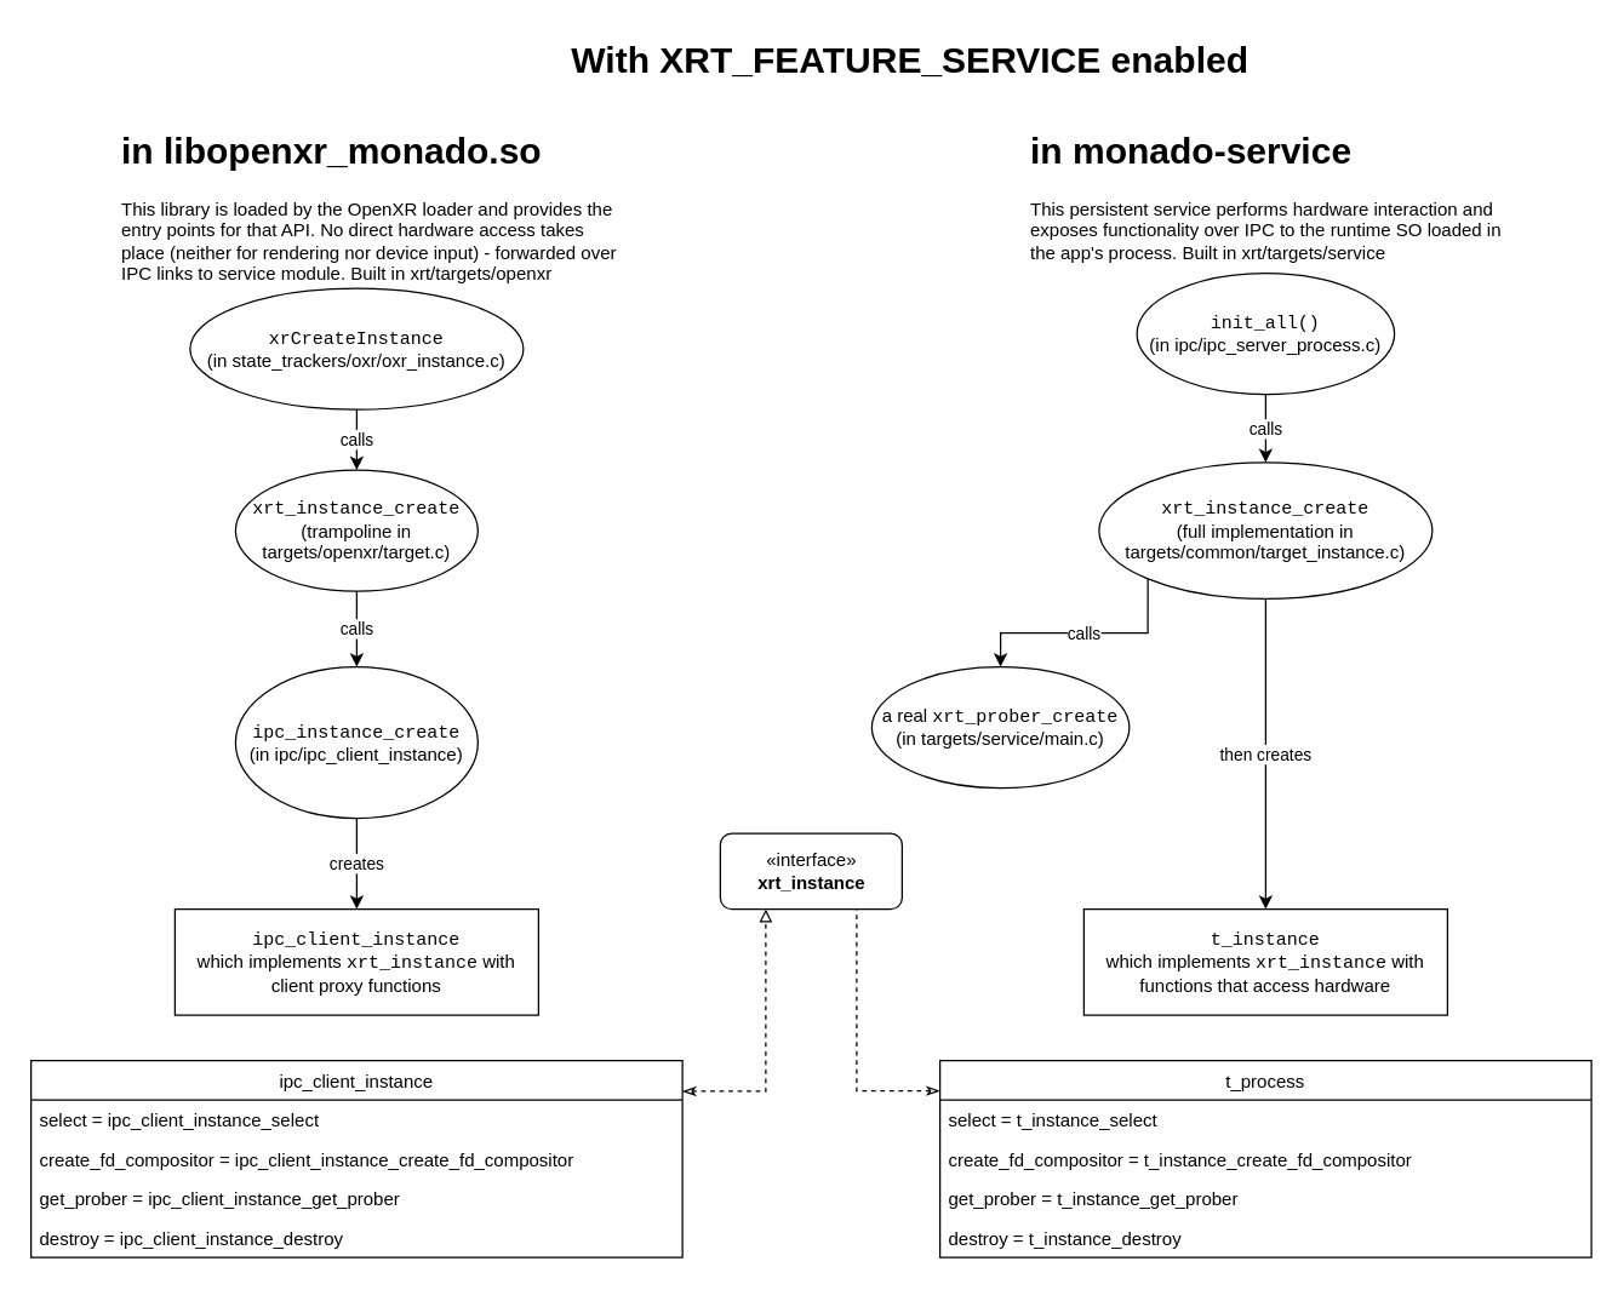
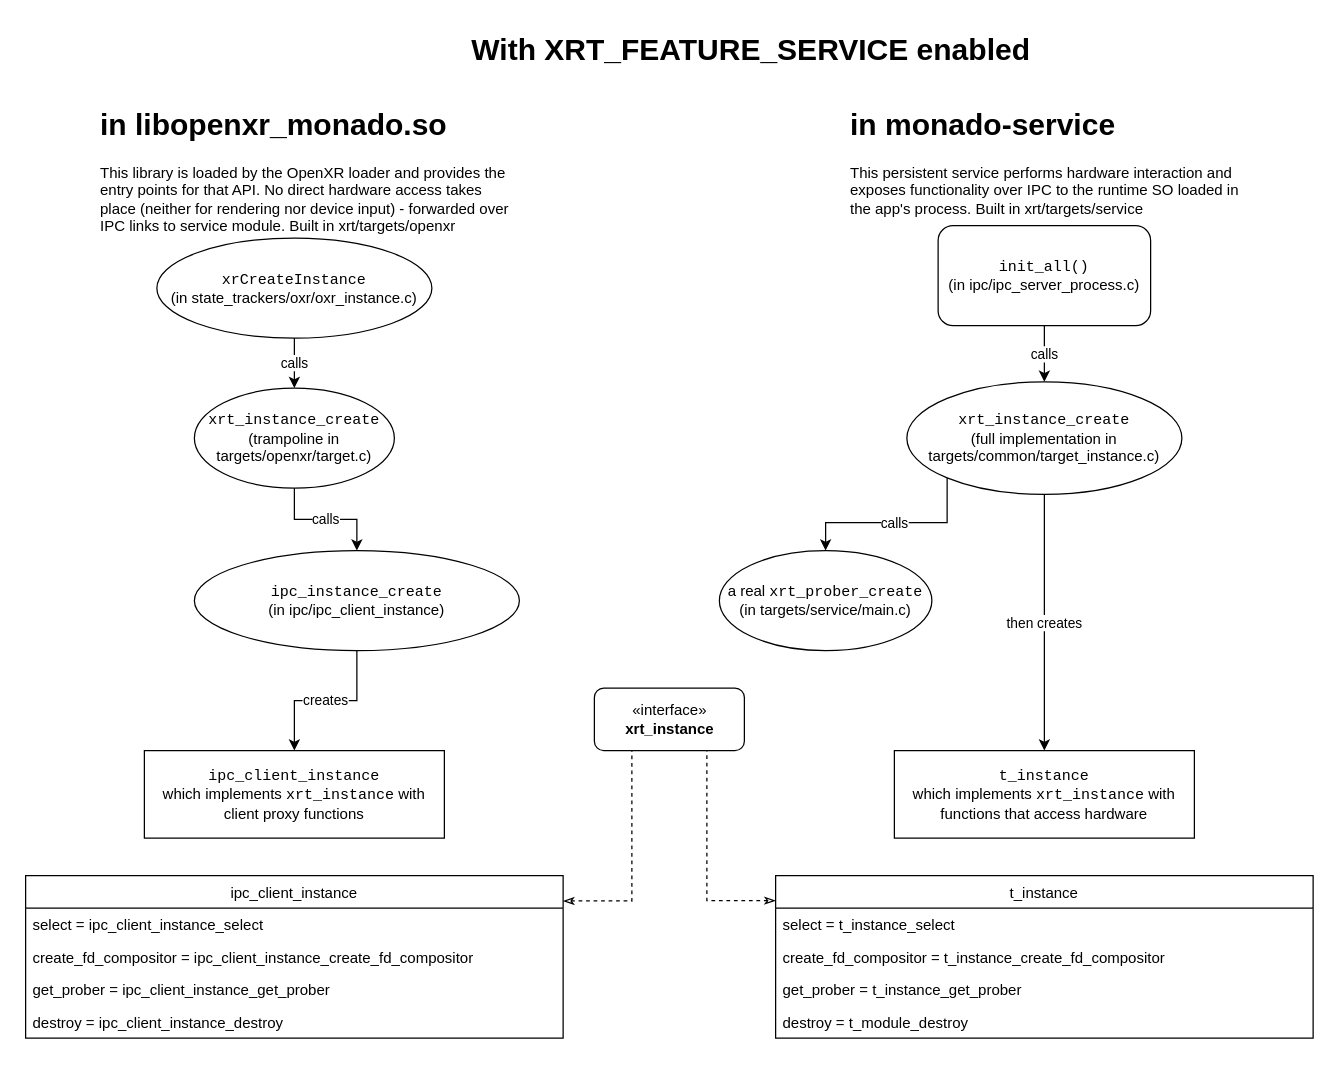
  <mxCell id="0" />
  <mxCell id="1" parent="0" />
  <mxCell id="2" value="then creates" style="edgeStyle=orthogonalEdgeStyle;rounded=0;comic=0;orthogonalLoop=1;jettySize=auto;html=1;" parent="1" source="4" target="15" edge="1"><mxGeometry relative="1" as="geometry" /></mxCell>
  <mxCell id="3" value="calls" style="edgeStyle=orthogonalEdgeStyle;rounded=0;orthogonalLoop=1;jettySize=auto;html=1;exitX=0;exitY=1;exitDx=0;exitDy=0;entryX=0.5;entryY=0;entryDx=0;entryDy=0;" edge="1" parent="1" source="4" target="31"><mxGeometry relative="1" as="geometry" /></mxCell>
  <mxCell id="4" value="&lt;font face=&quot;Courier New&quot;&gt;xrt_instance_create&lt;br&gt;&lt;/font&gt;(full implementation in targets/common/target_instance.c)" style="ellipse;whiteSpace=wrap;html=1;" parent="1" vertex="1"><mxGeometry x="725" y="305" width="220" height="90" as="geometry" /></mxCell>
  <mxCell id="5" value="With XRT_FEATURE_SERVICE enabled" style="text;strokeColor=none;fillColor=none;html=1;fontSize=24;fontStyle=1;verticalAlign=middle;align=center;" parent="1" vertex="1"><mxGeometry x="550" y="20" width="100" height="40" as="geometry" /></mxCell>
  <mxCell id="6" value="&lt;h1&gt;in libopenxr_monado.so&lt;/h1&gt;&lt;p&gt;This library is loaded by the OpenXR loader and provides the entry points for that API. No direct hardware access takes place (neither for rendering nor device input) - forwarded over IPC links to service module. Built in xrt/targets/openxr&lt;/p&gt;" style="text;html=1;strokeColor=none;fillColor=none;spacing=5;spacingTop=-20;whiteSpace=wrap;overflow=hidden;rounded=0;" parent="1" vertex="1"><mxGeometry x="75" y="80" width="340" height="110" as="geometry" /></mxCell>
  <mxCell id="7" value="&lt;h1&gt;in monado-service&lt;/h1&gt;&lt;p&gt;This persistent service performs hardware interaction and exposes functionality over IPC to the runtime SO loaded in the app's process. Built in xrt/targets/service&lt;/p&gt;" style="text;html=1;strokeColor=none;fillColor=none;spacing=5;spacingTop=-20;whiteSpace=wrap;overflow=hidden;rounded=0;" parent="1" vertex="1"><mxGeometry x="675" y="80" width="320" height="100" as="geometry" /></mxCell>
  <mxCell id="8" value="&lt;font face=&quot;Courier New&quot;&gt;xrCreateInstance&lt;/font&gt;&lt;br&gt;(in state_trackers/oxr/oxr_instance.c)" style="ellipse;whiteSpace=wrap;html=1;" parent="1" vertex="1"><mxGeometry x="125" y="190" width="220" height="80" as="geometry" /></mxCell>
  <mxCell id="9" value="&lt;font face=&quot;Courier New&quot;&gt;xrt_instance_create&lt;/font&gt;&lt;br&gt;(trampoline in targets/openxr/target.c)" style="ellipse;whiteSpace=wrap;html=1;" parent="1" vertex="1"><mxGeometry x="155" y="310" width="160" height="80" as="geometry" /></mxCell>
  <mxCell id="10" value="calls" style="edgeStyle=orthogonalEdgeStyle;rounded=0;comic=0;orthogonalLoop=1;jettySize=auto;html=1;" parent="1" source="8" target="9" edge="1"><mxGeometry relative="1" as="geometry" /></mxCell>
- <mxCell id="11" value="&lt;font face=&quot;Courier New&quot;&gt;ipc_instance_create&lt;/font&gt;&lt;br&gt;(in ipc/ipc_client_instance)" style="ellipse;whiteSpace=wrap;html=1;" parent="1" vertex="1"><mxGeometry x="155" y="440" width="160" height="100" as="geometry" /></mxCell>
+ <mxCell id="11" value="&lt;font face=&quot;Courier New&quot;&gt;ipc_instance_create&lt;/font&gt;&lt;br&gt;(in ipc/ipc_client_instance)" style="ellipse;whiteSpace=wrap;html=1;" parent="1" vertex="1"><mxGeometry x="155" y="440" width="260" height="80" as="geometry" /></mxCell>
  <mxCell id="12" value="calls" style="edgeStyle=orthogonalEdgeStyle;rounded=0;comic=0;orthogonalLoop=1;jettySize=auto;html=1;" parent="1" source="9" target="11" edge="1"><mxGeometry relative="1" as="geometry" /></mxCell>
  <mxCell id="13" value="&lt;div&gt;&lt;font face=&quot;Courier New&quot;&gt;ipc_client_instance&lt;/font&gt;&lt;/div&gt;&lt;div&gt;which implements &lt;font face=&quot;Courier New&quot;&gt;xrt_instance&lt;/font&gt; with client proxy functions&lt;/div&gt;" style="rounded=0;whiteSpace=wrap;html=1;align=center;" parent="1" vertex="1"><mxGeometry x="115" y="600" width="240" height="70" as="geometry" /></mxCell>
  <mxCell id="14" value="creates" style="edgeStyle=orthogonalEdgeStyle;rounded=0;comic=0;orthogonalLoop=1;jettySize=auto;html=1;" parent="1" source="11" target="13" edge="1"><mxGeometry relative="1" as="geometry" /></mxCell>
  <mxCell id="15" value="&lt;div&gt;&lt;font face=&quot;Courier New&quot;&gt;t_instance&lt;/font&gt;&lt;/div&gt;&lt;div&gt;which implements &lt;font face=&quot;Courier New&quot;&gt;xrt_instance&lt;/font&gt; with functions that access hardware&lt;/div&gt;" style="rounded=0;whiteSpace=wrap;html=1;align=center;" parent="1" vertex="1"><mxGeometry x="715" y="600" width="240" height="70" as="geometry" /></mxCell>
  <mxCell id="16" style="edgeStyle=orthogonalEdgeStyle;rounded=0;comic=0;orthogonalLoop=1;jettySize=auto;html=1;startArrow=classicThin;startFill=0;endArrow=none;endFill=0;dashed=1;exitX=0;exitY=0.154;exitDx=0;exitDy=0;exitPerimeter=0;entryX=0.75;entryY=1;entryDx=0;entryDy=0;" parent="1" source="17" target="28" edge="1"><mxGeometry relative="1" as="geometry"><mxPoint x="594" y="815" as="sourcePoint" /></mxGeometry></mxCell>
- <mxCell id="17" value="t_process" style="swimlane;fontStyle=0;childLayout=stackLayout;horizontal=1;startSize=26;fillColor=none;horizontalStack=0;resizeParent=1;resizeParentMax=0;resizeLast=0;collapsible=1;marginBottom=0;" parent="1" vertex="1"><mxGeometry x="620" y="700" width="430" height="130" as="geometry"><mxRectangle x="480" y="730" width="90" height="26" as="alternateBounds" /></mxGeometry></mxCell>
+ <mxCell id="17" value="t_instance" style="swimlane;fontStyle=0;childLayout=stackLayout;horizontal=1;startSize=26;fillColor=none;horizontalStack=0;resizeParent=1;resizeParentMax=0;resizeLast=0;collapsible=1;marginBottom=0;" parent="1" vertex="1"><mxGeometry x="620" y="700" width="430" height="130" as="geometry"><mxRectangle x="480" y="730" width="90" height="26" as="alternateBounds" /></mxGeometry></mxCell>
  <mxCell id="18" value="select = t_instance_select" style="text;strokeColor=none;fillColor=none;align=left;verticalAlign=top;spacingLeft=4;spacingRight=4;overflow=hidden;rotatable=0;points=[[0,0.5],[1,0.5]];portConstraint=eastwest;" parent="17" vertex="1"><mxGeometry y="26" width="430" height="26" as="geometry" /></mxCell>
  <mxCell id="19" value="create_fd_compositor = t_instance_create_fd_compositor" style="text;strokeColor=none;fillColor=none;align=left;verticalAlign=top;spacingLeft=4;spacingRight=4;overflow=hidden;rotatable=0;points=[[0,0.5],[1,0.5]];portConstraint=eastwest;" parent="17" vertex="1"><mxGeometry y="52" width="430" height="26" as="geometry" /></mxCell>
  <mxCell id="20" value="get_prober = t_instance_get_prober" style="text;strokeColor=none;fillColor=none;align=left;verticalAlign=top;spacingLeft=4;spacingRight=4;overflow=hidden;rotatable=0;points=[[0,0.5],[1,0.5]];portConstraint=eastwest;" parent="17" vertex="1"><mxGeometry y="78" width="430" height="26" as="geometry" /></mxCell>
- <mxCell id="21" value="destroy = t_instance_destroy" style="text;strokeColor=none;fillColor=none;align=left;verticalAlign=top;spacingLeft=4;spacingRight=4;overflow=hidden;rotatable=0;points=[[0,0.5],[1,0.5]];portConstraint=eastwest;" parent="17" vertex="1"><mxGeometry y="104" width="430" height="26" as="geometry" /></mxCell>
- <mxCell id="22" style="edgeStyle=orthogonalEdgeStyle;rounded=0;comic=0;orthogonalLoop=1;jettySize=auto;html=1;exitX=1;exitY=0.156;exitDx=0;exitDy=0;entryX=0.25;entryY=1;entryDx=0;entryDy=0;startArrow=classicThin;startFill=0;endArrow=block;endFill=0;dashed=1;exitPerimeter=0;" parent="1" source="23" target="28" edge="1"><mxGeometry relative="1" as="geometry" /></mxCell>
+ <mxCell id="21" value="destroy = t_module_destroy" style="text;strokeColor=none;fillColor=none;align=left;verticalAlign=top;spacingLeft=4;spacingRight=4;overflow=hidden;rotatable=0;points=[[0,0.5],[1,0.5]];portConstraint=eastwest;" parent="17" vertex="1"><mxGeometry y="104" width="430" height="26" as="geometry" /></mxCell>
+ <mxCell id="22" style="edgeStyle=orthogonalEdgeStyle;rounded=0;comic=0;orthogonalLoop=1;jettySize=auto;html=1;exitX=1;exitY=0.156;exitDx=0;exitDy=0;entryX=0.25;entryY=1;entryDx=0;entryDy=0;startArrow=classicThin;startFill=0;endArrow=none;endFill=0;dashed=1;exitPerimeter=0;" parent="1" source="23" target="28" edge="1"><mxGeometry relative="1" as="geometry" /></mxCell>
  <mxCell id="23" value="ipc_client_instance" style="swimlane;fontStyle=0;childLayout=stackLayout;horizontal=1;startSize=26;fillColor=none;horizontalStack=0;resizeParent=1;resizeParentMax=0;resizeLast=0;collapsible=1;marginBottom=0;" parent="1" vertex="1"><mxGeometry x="20" y="700" width="430" height="130" as="geometry"><mxRectangle x="480" y="730" width="90" height="26" as="alternateBounds" /></mxGeometry></mxCell>
  <mxCell id="24" value="select = ipc_client_instance_select" style="text;strokeColor=none;fillColor=none;align=left;verticalAlign=top;spacingLeft=4;spacingRight=4;overflow=hidden;rotatable=0;points=[[0,0.5],[1,0.5]];portConstraint=eastwest;" parent="23" vertex="1"><mxGeometry y="26" width="430" height="26" as="geometry" /></mxCell>
  <mxCell id="25" value="create_fd_compositor = ipc_client_instance_create_fd_compositor" style="text;strokeColor=none;fillColor=none;align=left;verticalAlign=top;spacingLeft=4;spacingRight=4;overflow=hidden;rotatable=0;points=[[0,0.5],[1,0.5]];portConstraint=eastwest;" parent="23" vertex="1"><mxGeometry y="52" width="430" height="26" as="geometry" /></mxCell>
  <mxCell id="26" value="get_prober = ipc_client_instance_get_prober" style="text;strokeColor=none;fillColor=none;align=left;verticalAlign=top;spacingLeft=4;spacingRight=4;overflow=hidden;rotatable=0;points=[[0,0.5],[1,0.5]];portConstraint=eastwest;" parent="23" vertex="1"><mxGeometry y="78" width="430" height="26" as="geometry" /></mxCell>
  <mxCell id="27" value="destroy = ipc_client_instance_destroy" style="text;strokeColor=none;fillColor=none;align=left;verticalAlign=top;spacingLeft=4;spacingRight=4;overflow=hidden;rotatable=0;points=[[0,0.5],[1,0.5]];portConstraint=eastwest;" parent="23" vertex="1"><mxGeometry y="104" width="430" height="26" as="geometry" /></mxCell>
  <mxCell id="28" value="«interface»&lt;br&gt;&lt;b&gt;xrt_instance&lt;/b&gt;" style="html=1;rounded=1;" parent="1" vertex="1"><mxGeometry x="475" y="550" width="120" height="50" as="geometry" /></mxCell>
  <mxCell id="29" value="calls" style="edgeStyle=orthogonalEdgeStyle;rounded=0;comic=0;orthogonalLoop=1;jettySize=auto;html=1;endArrow=classic;" parent="1" source="30" target="4" edge="1"><mxGeometry relative="1" as="geometry" /></mxCell>
- <mxCell id="30" value="&lt;font face=&quot;Courier New&quot;&gt;init_all()&lt;/font&gt;&lt;br&gt;(in ipc/ipc_server_process.c)" style="ellipse;whiteSpace=wrap;html=1;" parent="1" vertex="1"><mxGeometry x="750" y="180" width="170" height="80" as="geometry" /></mxCell>
+ <mxCell id="30" value="&lt;font face=&quot;Courier New&quot;&gt;init_all()&lt;/font&gt;&lt;br&gt;(in ipc/ipc_server_process.c)" style="whiteSpace=wrap;html=1;rounded=1;" parent="1" vertex="1"><mxGeometry x="750" y="180" width="170" height="80" as="geometry" /></mxCell>
  <mxCell id="31" value="a real &lt;font face=&quot;Courier New&quot;&gt;xrt_prober_create&lt;/font&gt; (in targets/service/main.c)" style="ellipse;whiteSpace=wrap;html=1;" vertex="1" parent="1"><mxGeometry x="575" y="440" width="170" height="80" as="geometry" /></mxCell>
